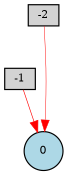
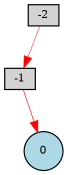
  digraph {
    node [fillcolor=lightgray fontsize=9 shape=box style=filled]
    edge [color=red style=solid]
    -1 [height=0.2 width=0.2]
    0 [fillcolor=lightblue height=0.2 shape=circle width=0.2]
    -2 [height=0.2 width=0.2]
    -1 -> 0 [penwidth=0.5311083665382619]
-   -2 -> 0 [penwidth=0.3947008876005784]
+   -2 -> -1 [penwidth=0.3947008876005784]
  }
